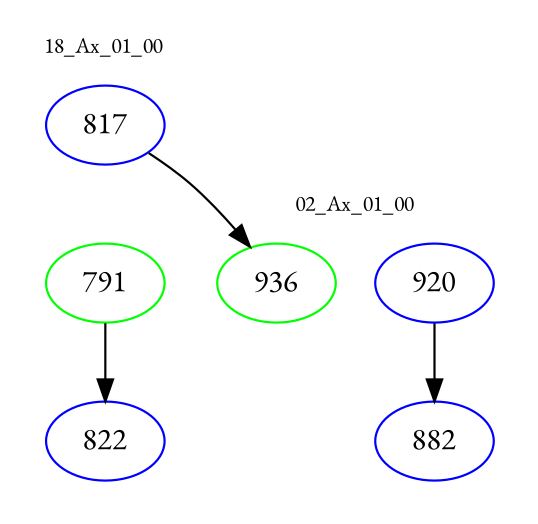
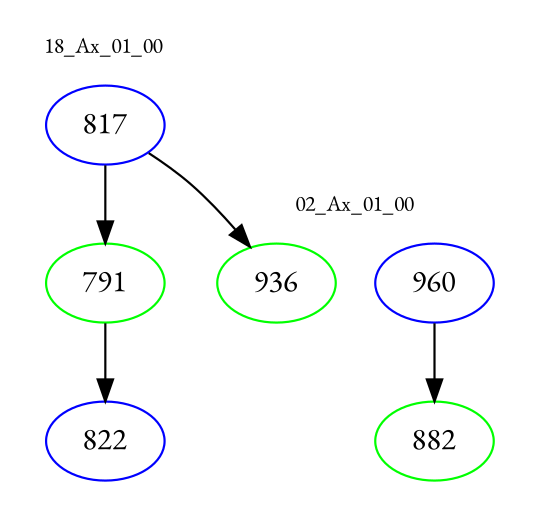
  digraph {
    fontname="EB Garamond"
    node [color=blue fontname="EB Garamond"]
    edge [color=black fontname="EB Garamond"]
    n1 [label=817]
    n2 [color=green label=791]
    n3 [label=822]
-   n4 [label=920]
-   n5 [label=882]
+   n4 [label=960]
+   n5 [color=green label=882]
    n6 [color=green label=936]
    subgraph cluster_1 {
      color=white
      fontsize=10
      label="18_Ax_01_00"
      n1
      n2
      n3
    }
    subgraph cluster_2 {
      color=white
      fontsize=10
      label="02_Ax_01_00"
      n4
      n5
      n6
    }
+   n1 -> n2
    n1 -> n6
    n2 -> n3
    n4 -> n5
  }
